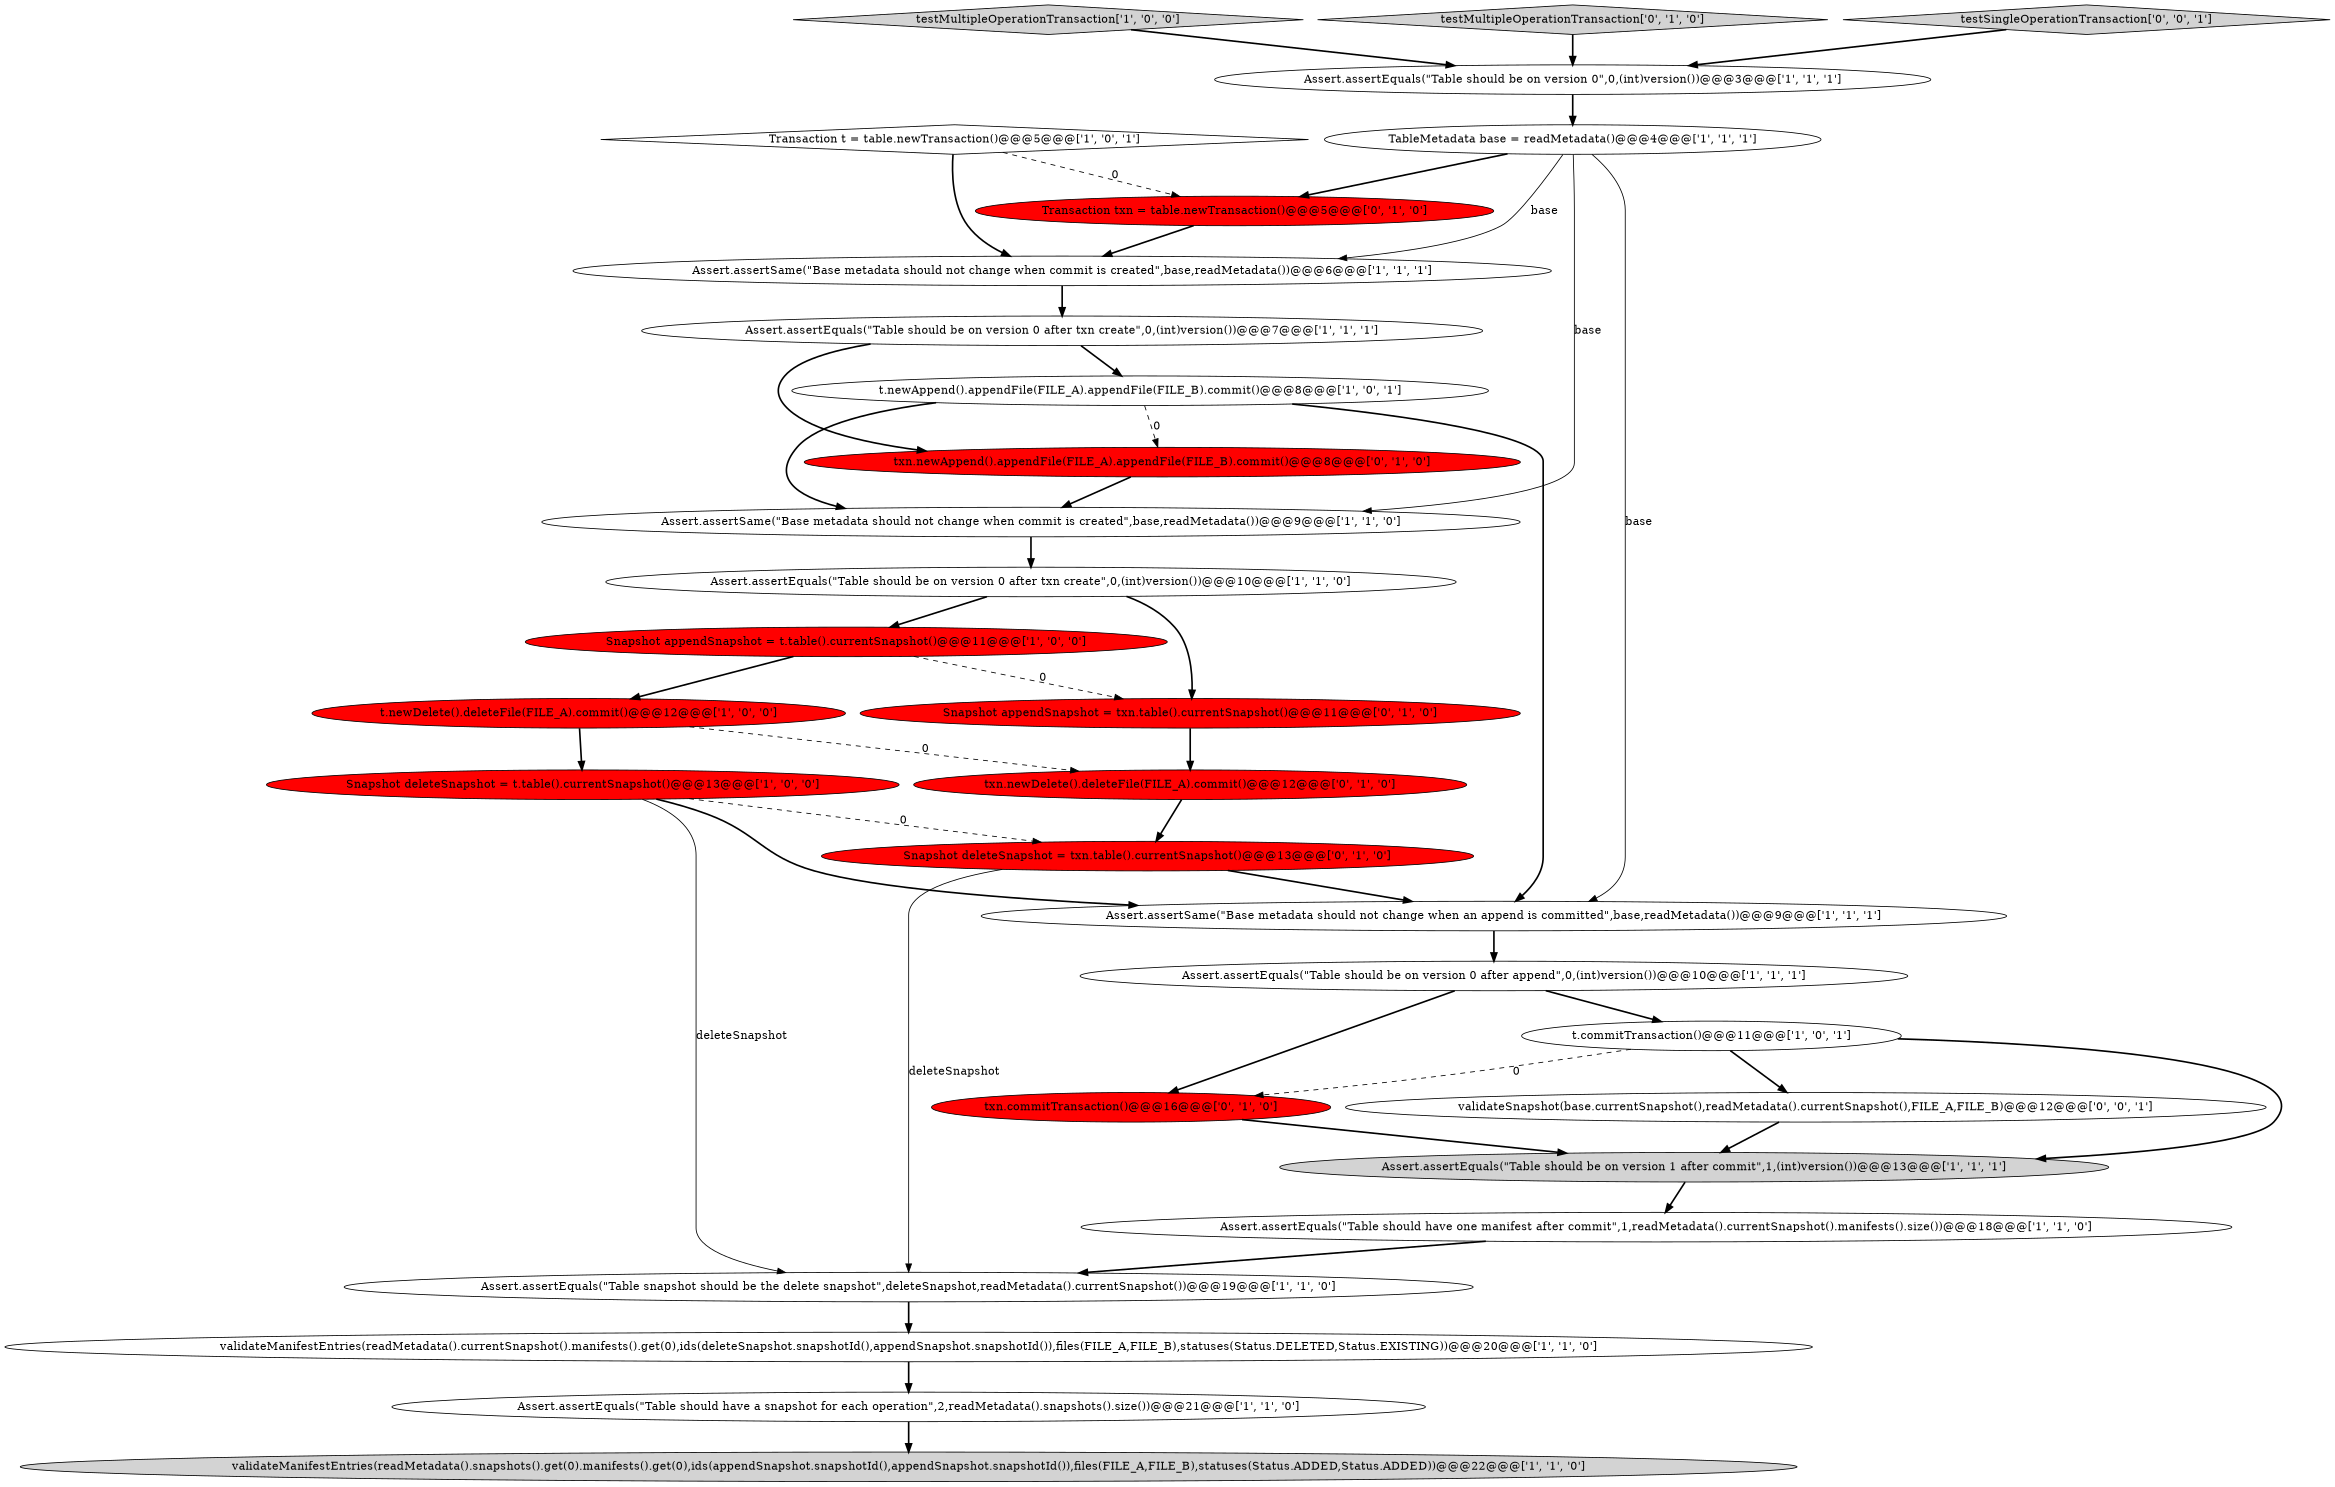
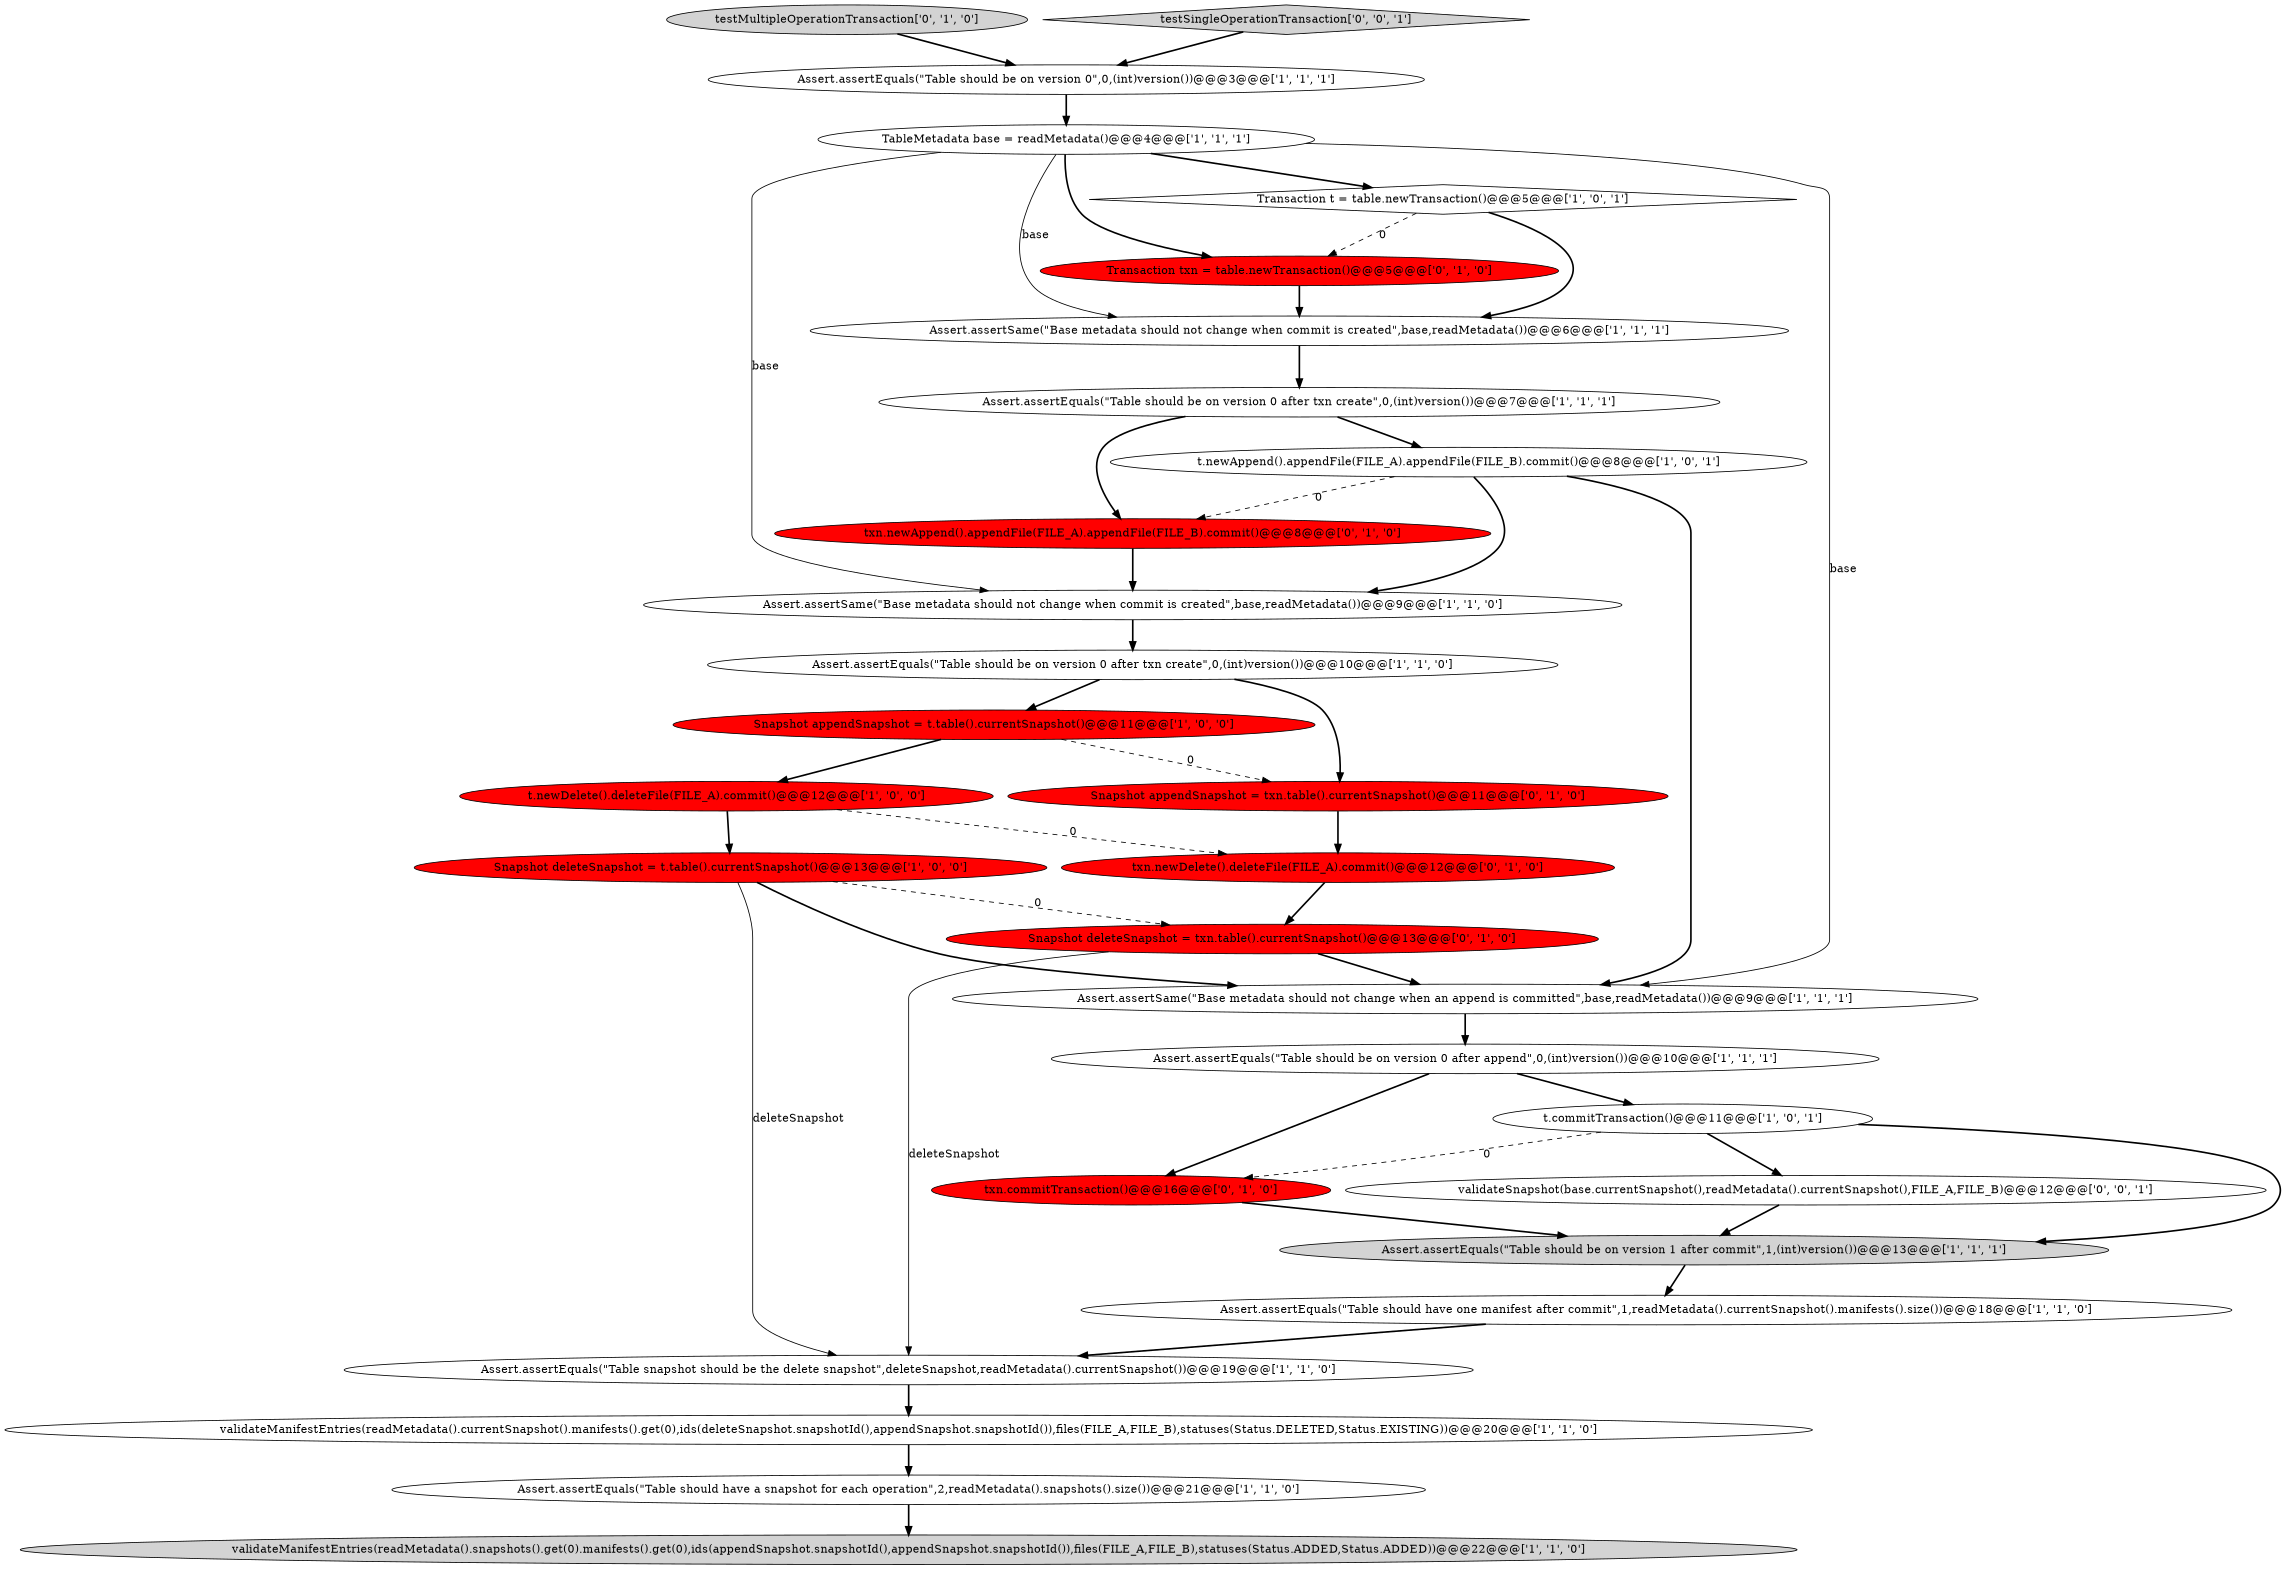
  digraph {
    node [fillcolor=white shape=ellipse style=filled]
    edge [style=bold]
    n1 [fillcolor=red label="Snapshot appendSnapshot = txn.table().currentSnapshot()@@@11@@@['0', '1', '0']"]
    n2 [fillcolor=red label="txn.newDelete().deleteFile(FILE_A).commit()@@@12@@@['0', '1', '0']"]
    n3 [fillcolor=red label="Snapshot deleteSnapshot = txn.table().currentSnapshot()@@@13@@@['0', '1', '0']"]
    n4 [label="Transaction t = table.newTransaction()@@@5@@@['1', '0', '1']" shape=diamond]
    n5 [fillcolor=red label="Transaction txn = table.newTransaction()@@@5@@@['0', '1', '0']"]
    n6 [label="Assert.assertSame(\"Base metadata should not change when commit is created\",base,readMetadata())@@@6@@@['1', '1', '1']"]
    n7 [label="Assert.assertEquals(\"Table should be on version 0 after txn create\",0,(int)version())@@@7@@@['1', '1', '1']"]
    n8 [label="Assert.assertEquals(\"Table snapshot should be the delete snapshot\",deleteSnapshot,readMetadata().currentSnapshot())@@@19@@@['1', '1', '0']"]
    n9 [label="Assert.assertSame(\"Base metadata should not change when an append is committed\",base,readMetadata())@@@9@@@['1', '1', '1']"]
    n10 [label="validateManifestEntries(readMetadata().currentSnapshot().manifests().get(0),ids(deleteSnapshot.snapshotId(),appendSnapshot.snapshotId()),files(FILE_A,FILE_B),statuses(Status.DELETED,Status.EXISTING))@@@20@@@['1', '1', '0']"]
    n11 [label="Assert.assertEquals(\"Table should be on version 0 after append\",0,(int)version())@@@10@@@['1', '1', '1']"]
-   n12 [fillcolor=lightgray label="testMultipleOperationTransaction['1', '0', '0']" shape=diamond]
    n13 [label="Assert.assertEquals(\"Table should be on version 0\",0,(int)version())@@@3@@@['1', '1', '1']"]
    n14 [label="TableMetadata base = readMetadata()@@@4@@@['1', '1', '1']"]
    n15 [fillcolor=red label="t.newDelete().deleteFile(FILE_A).commit()@@@12@@@['1', '0', '0']"]
    n16 [fillcolor=red label="Snapshot deleteSnapshot = t.table().currentSnapshot()@@@13@@@['1', '0', '0']"]
    n17 [label="validateSnapshot(base.currentSnapshot(),readMetadata().currentSnapshot(),FILE_A,FILE_B)@@@12@@@['0', '0', '1']"]
    n18 [fillcolor=lightgray label="Assert.assertEquals(\"Table should be on version 1 after commit\",1,(int)version())@@@13@@@['1', '1', '1']"]
    n19 [label="Assert.assertEquals(\"Table should have one manifest after commit\",1,readMetadata().currentSnapshot().manifests().size())@@@18@@@['1', '1', '0']"]
    n20 [label="t.commitTransaction()@@@11@@@['1', '0', '1']"]
    n21 [fillcolor=red label="txn.commitTransaction()@@@16@@@['0', '1', '0']"]
-   n22 [fillcolor=lightgray label="testMultipleOperationTransaction['0', '1', '0']" shape=diamond]
+   n22 [fillcolor=lightgray label="testMultipleOperationTransaction['0', '1', '0']"]
    n23 [label="Assert.assertEquals(\"Table should have a snapshot for each operation\",2,readMetadata().snapshots().size())@@@21@@@['1', '1', '0']"]
    n24 [label="Assert.assertSame(\"Base metadata should not change when commit is created\",base,readMetadata())@@@9@@@['1', '1', '0']"]
    n25 [fillcolor=red label="txn.newAppend().appendFile(FILE_A).appendFile(FILE_B).commit()@@@8@@@['0', '1', '0']"]
    n26 [label="t.newAppend().appendFile(FILE_A).appendFile(FILE_B).commit()@@@8@@@['1', '0', '1']"]
    n27 [fillcolor=lightgray label="validateManifestEntries(readMetadata().snapshots().get(0).manifests().get(0),ids(appendSnapshot.snapshotId(),appendSnapshot.snapshotId()),files(FILE_A,FILE_B),statuses(Status.ADDED,Status.ADDED))@@@22@@@['1', '1', '0']"]
    n28 [label="Assert.assertEquals(\"Table should be on version 0 after txn create\",0,(int)version())@@@10@@@['1', '1', '0']"]
    n29 [fillcolor=red label="Snapshot appendSnapshot = t.table().currentSnapshot()@@@11@@@['1', '0', '0']"]
    n30 [fillcolor=lightgray label="testSingleOperationTransaction['0', '0', '1']" shape=diamond]
    n1 -> n2
    n2 -> n3
    n3 -> n8 [label=deleteSnapshot style=solid]
    n3 -> n9
    n4 -> n5 [label=0 style=dashed]
    n4 -> n6
    n5 -> n6
    n6 -> n7
    n7 -> n25
    n7 -> n26
    n8 -> n10
    n9 -> n11
    n10 -> n23
    n11 -> n20
    n11 -> n21
-   n12 -> n13
    n13 -> n14
+   n14 -> n4
    n14 -> n5
    n14 -> n6 [label=base style=solid]
    n14 -> n9 [label=base style=solid]
    n14 -> n24 [label=base style=solid]
    n15 -> n2 [label=0 style=dashed]
    n15 -> n16
    n16 -> n3 [label=0 style=dashed]
    n16 -> n8 [label=deleteSnapshot style=solid]
    n16 -> n9
    n17 -> n18
    n18 -> n19
    n19 -> n8
    n20 -> n17
    n20 -> n18
    n20 -> n21 [label=0 style=dashed]
    n21 -> n18
    n22 -> n13
    n23 -> n27
    n24 -> n28
    n25 -> n24
    n26 -> n9
    n26 -> n24
    n26 -> n25 [label=0 style=dashed]
    n28 -> n1
    n28 -> n29
    n29 -> n1 [label=0 style=dashed]
    n29 -> n15
    n30 -> n13
  }
